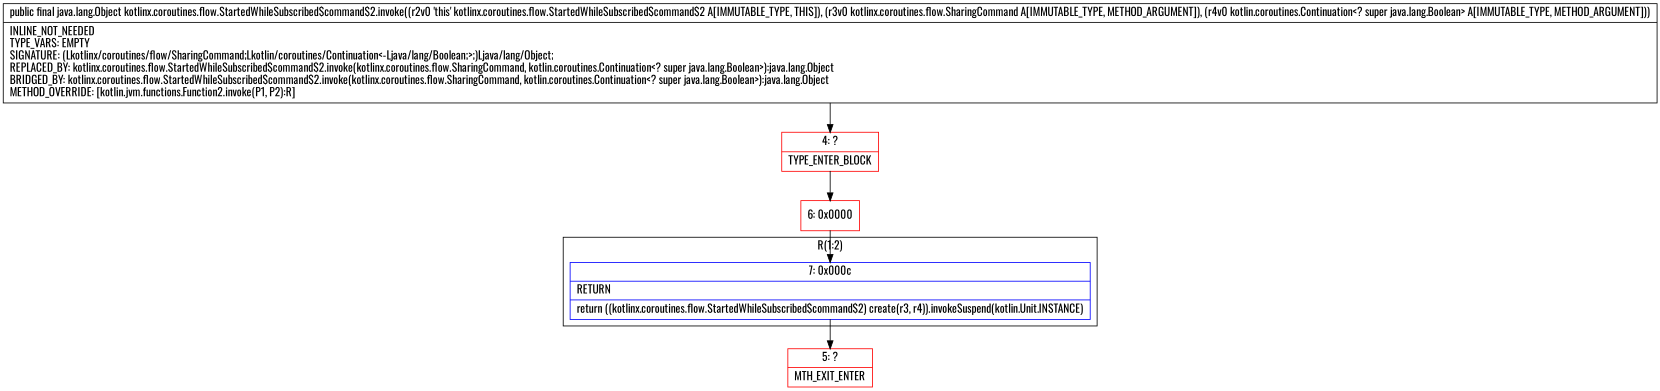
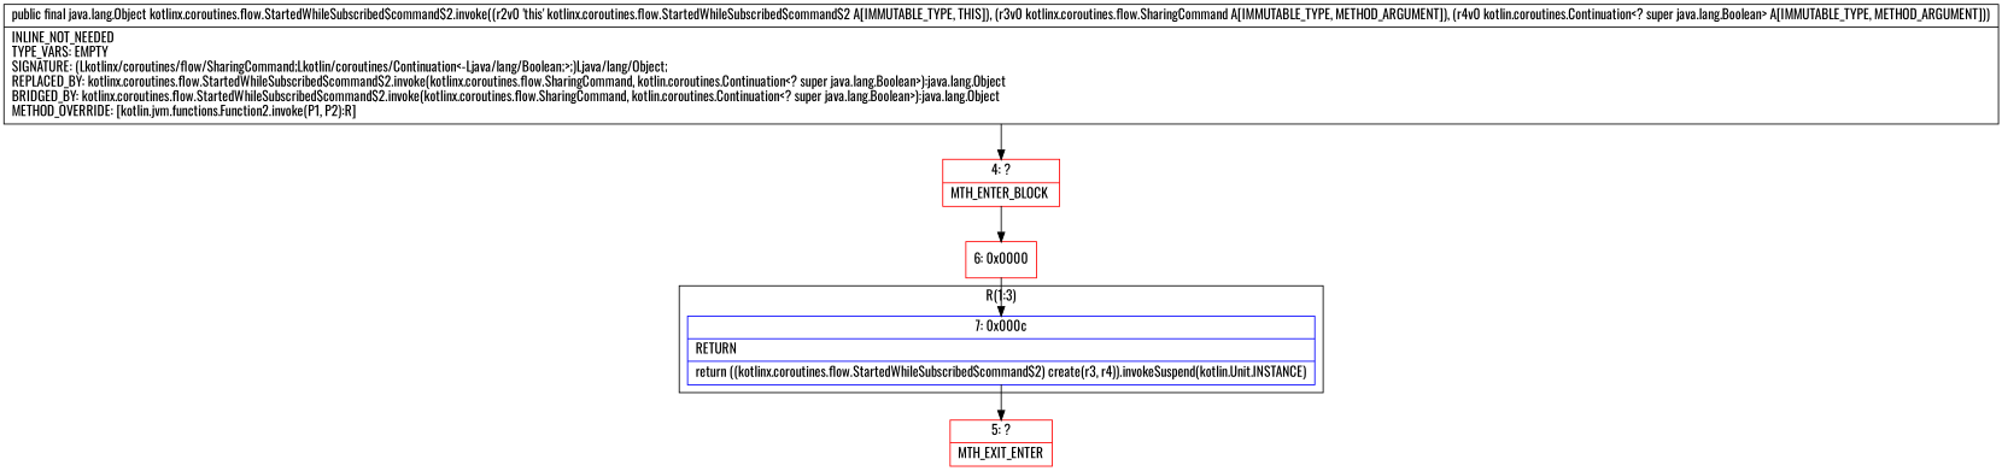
  digraph {
    fontname=Oswald
    node [color=red fontname=Oswald shape=record]
    edge [fontname=Oswald]
    n1 [color=blue label="{7\:\ 0x000c|RETURN\l|return ((kotlinx.coroutines.flow.StartedWhileSubscribed$command$2) create(r3, r4)).invokeSuspend(kotlin.Unit.INSTANCE)\l}"]
    n2 [label="{5\:\ ?|MTH_EXIT_ENTER\l}"]
-   n3 [label="{4\:\ ?|TYPE_ENTER_BLOCK\l}"]
+   n3 [label="{4\:\ ?|MTH_ENTER_BLOCK\l}"]
    n4 [label="{6\:\ 0x0000}"]
    n5 [label="{public final java.lang.Object kotlinx.coroutines.flow.StartedWhileSubscribed$command$2.invoke((r2v0 'this' kotlinx.coroutines.flow.StartedWhileSubscribed$command$2 A[IMMUTABLE_TYPE, THIS]), (r3v0 kotlinx.coroutines.flow.SharingCommand A[IMMUTABLE_TYPE, METHOD_ARGUMENT]), (r4v0 kotlin.coroutines.Continuation\<? super java.lang.Boolean\> A[IMMUTABLE_TYPE, METHOD_ARGUMENT]))  | INLINE_NOT_NEEDED\lTYPE_VARS: EMPTY\lSIGNATURE: (Lkotlinx\/coroutines\/flow\/SharingCommand;Lkotlin\/coroutines\/Continuation\<\-Ljava\/lang\/Boolean;\>;)Ljava\/lang\/Object;\lREPLACED_BY: kotlinx.coroutines.flow.StartedWhileSubscribed$command$2.invoke(kotlinx.coroutines.flow.SharingCommand, kotlin.coroutines.Continuation\<? super java.lang.Boolean\>):java.lang.Object\lBRIDGED_BY: kotlinx.coroutines.flow.StartedWhileSubscribed$command$2.invoke(kotlinx.coroutines.flow.SharingCommand, kotlin.coroutines.Continuation\<? super java.lang.Boolean\>):java.lang.Object\lMETHOD_OVERRIDE: [kotlin.jvm.functions.Function2.invoke(P1, P2):R]\l}" color=""]
    subgraph cluster_1 {
-     label="R(1:2)"
+     label="R(1:3)"
      n1
    }
    n1 -> n2
    n3 -> n4
    n4 -> n1
    n5 -> n3
  }
